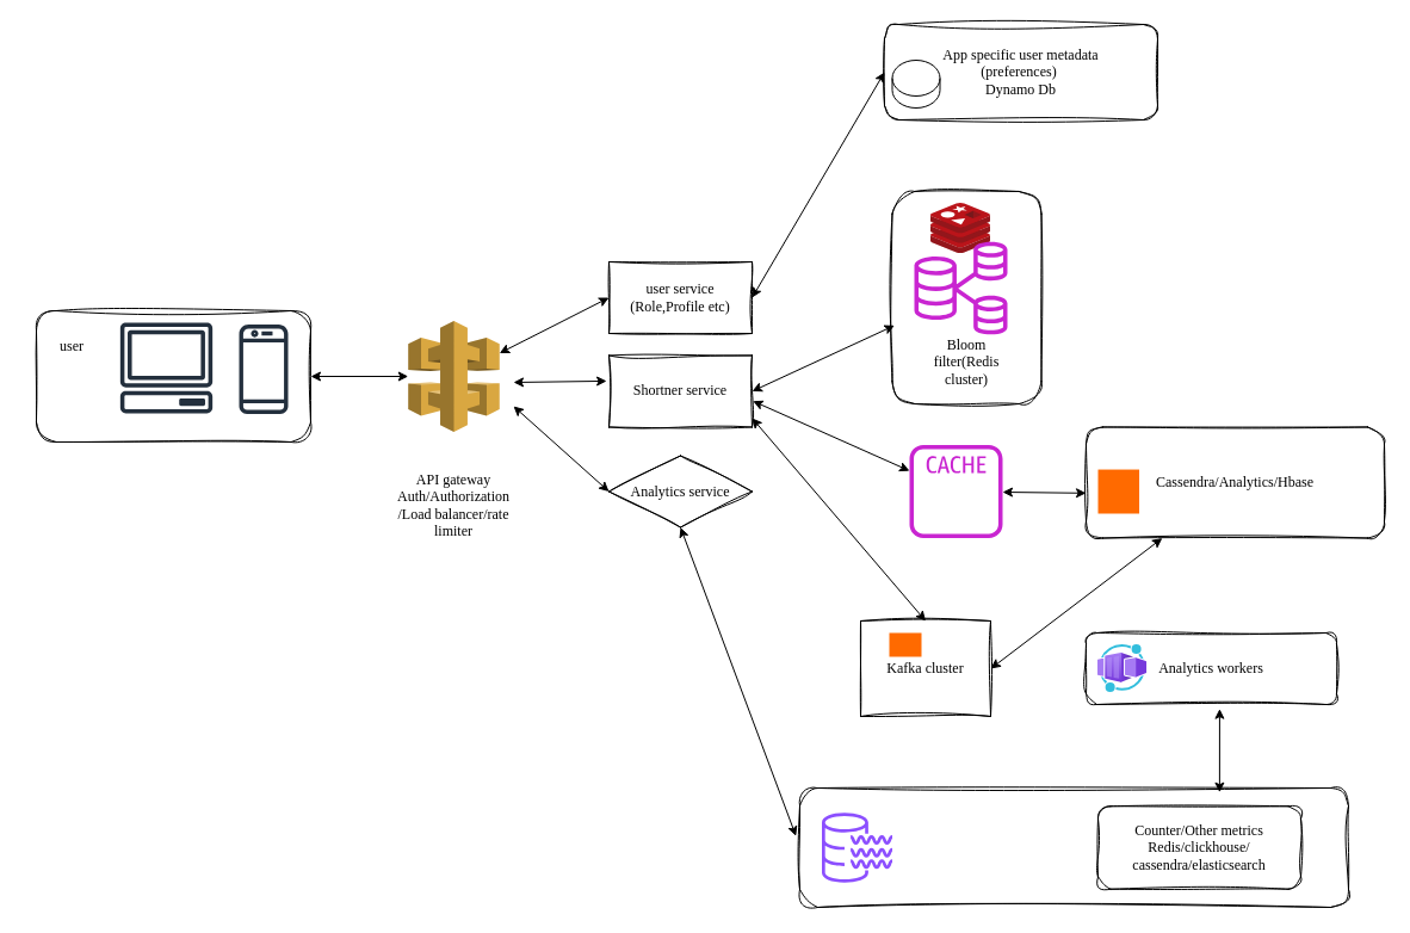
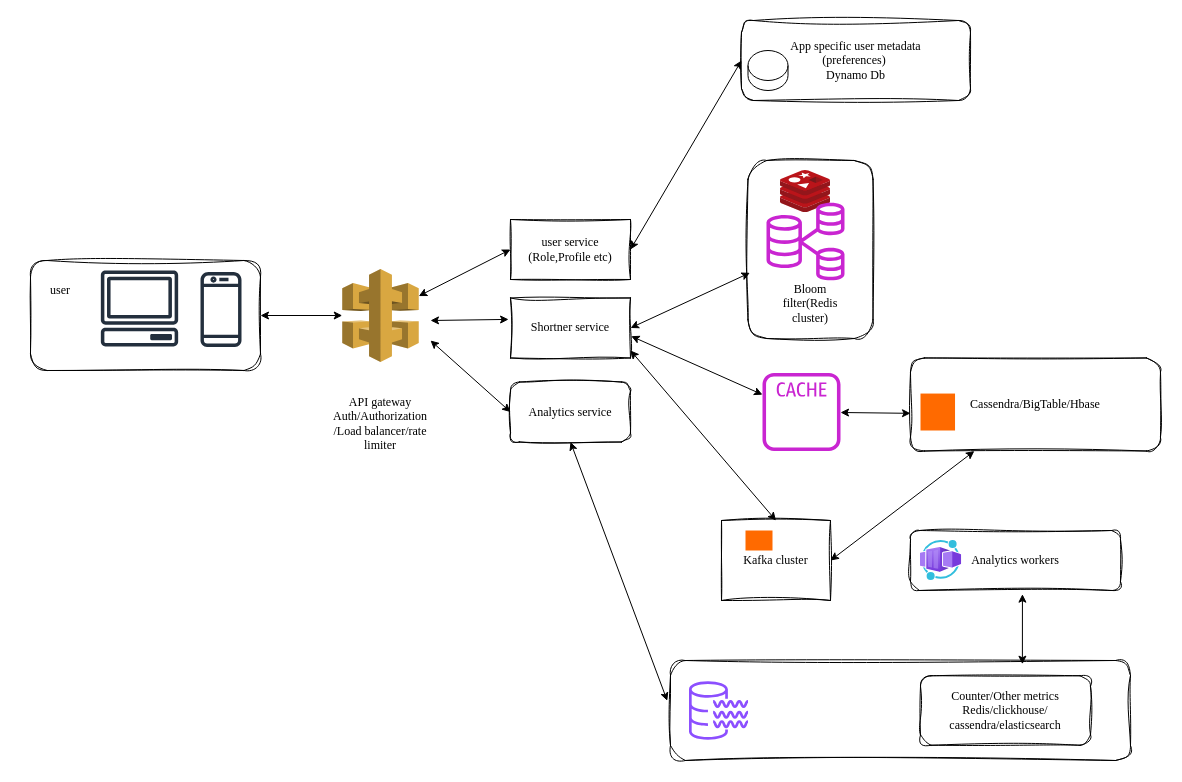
  <mxCell id="0" />
  <mxCell id="1" parent="0" />
  <mxCell id="2" value="" style="sketch=0;outlineConnect=0;fontColor=#232F3E;gradientColor=none;fillColor=#232F3D;strokeColor=none;dashed=0;verticalLabelPosition=bottom;verticalAlign=top;align=center;html=1;fontSize=12;fontStyle=0;aspect=fixed;pointerEvents=1;shape=mxgraph.aws4.mobile_client;" vertex="1" parent="1"><mxGeometry x="200" y="270" width="41" height="78" as="geometry" /></mxCell>
  <mxCell id="3" value="" style="sketch=0;outlineConnect=0;fontColor=#232F3E;gradientColor=none;fillColor=#232F3D;strokeColor=none;dashed=0;verticalLabelPosition=bottom;verticalAlign=top;align=center;html=1;fontSize=12;fontStyle=0;aspect=fixed;pointerEvents=1;shape=mxgraph.aws4.client;" vertex="1" parent="1"><mxGeometry x="100" y="270" width="78" height="76" as="geometry" /></mxCell>
  <mxCell id="4" value="" style="rounded=1;whiteSpace=wrap;html=1;fillStyle=auto;sketch=1;curveFitting=1;jiggle=2;glass=1;fillColor=none;" vertex="1" parent="1"><mxGeometry y="260" width="230" height="110" as="geometry" x="30" /></mxCell>
  <mxCell id="5" value="&lt;font face=&quot;Comic Sans MS&quot;&gt;user&lt;/font&gt;" style="text;html=1;strokeColor=none;fillColor=none;align=center;verticalAlign=middle;whiteSpace=wrap;overflow=hidden;" vertex="1" parent="1"><mxGeometry x="20" y="280" width="80" height="20" as="geometry" /></mxCell>
  <mxCell id="6" value="&lt;font face=&quot;Comic Sans MS&quot;&gt;Shortner service&lt;/font&gt;" style="rounded=0;whiteSpace=wrap;html=1;fillColor=none;glass=1;sketch=1;curveFitting=1;jiggle=2;" vertex="1" parent="1"><mxGeometry x="510" y="297.47" width="120" height="60" as="geometry" /></mxCell>
- <mxCell id="7" value="&lt;font face=&quot;Comic Sans MS&quot;&gt;Analytics service&lt;/font&gt;" style="rhombus;whiteSpace=wrap;html=1;strokeColor=default;fillColor=none;glass=1;sketch=1;curveFitting=1;jiggle=2;" vertex="1" parent="1"><mxGeometry x="510" y="381.52" width="120" height="60" as="geometry" /></mxCell>
+ <mxCell id="7" value="&lt;font face=&quot;Comic Sans MS&quot;&gt;Analytics service&lt;/font&gt;" style="rounded=1;whiteSpace=wrap;html=1;strokeColor=default;fillColor=none;glass=1;sketch=1;curveFitting=1;jiggle=2;" vertex="1" parent="1"><mxGeometry x="510" y="381.52" width="120" height="60" as="geometry" /></mxCell>
  <mxCell id="8" value="&lt;font face=&quot;Comic Sans MS&quot;&gt;user service&lt;/font&gt;&lt;div&gt;&lt;font face=&quot;Comic Sans MS&quot;&gt;(Role,Profile etc)&lt;/font&gt;&lt;/div&gt;" style="rounded=0;whiteSpace=wrap;html=1;fillColor=none;glass=1;sketch=1;curveFitting=1;jiggle=2;" vertex="1" parent="1"><mxGeometry x="510" y="219" width="120" height="60" as="geometry" /></mxCell>
  <mxCell id="9" value="" style="outlineConnect=0;dashed=0;verticalLabelPosition=bottom;verticalAlign=top;align=center;html=1;shape=mxgraph.aws3.api_gateway;fillColor=#D9A741;gradientColor=none;" vertex="1" parent="1"><mxGeometry x="341.75" y="268.5" width="76.5" height="93" as="geometry" /></mxCell>
  <mxCell id="10" value="&lt;font face=&quot;Comic Sans MS&quot;&gt;API gateway&lt;/font&gt;&lt;div&gt;&lt;font face=&quot;Comic Sans MS&quot;&gt;Auth/Authorization&lt;/font&gt;&lt;/div&gt;&lt;div&gt;&lt;font face=&quot;Comic Sans MS&quot;&gt;/Load balancer/rate limiter&lt;/font&gt;&lt;/div&gt;" style="text;html=1;whiteSpace=wrap;strokeColor=none;fillColor=none;align=center;verticalAlign=middle;rounded=0;" vertex="1" parent="1"><mxGeometry x="330.88" y="393.05" width="98.25" height="60" as="geometry" /></mxCell>
  <mxCell id="11" value="" style="image;sketch=0;aspect=fixed;html=1;points=[];align=center;fontSize=12;image=img/lib/mscae/Cache_Redis_Product.svg;" vertex="1" parent="1"><mxGeometry x="780" y="170" width="50" height="42" as="geometry" /></mxCell>
  <mxCell id="12" value="" style="sketch=0;outlineConnect=0;fontColor=#232F3E;gradientColor=none;fillColor=#C925D1;strokeColor=none;dashed=0;verticalLabelPosition=bottom;verticalAlign=top;align=center;html=1;fontSize=12;fontStyle=0;aspect=fixed;pointerEvents=1;shape=mxgraph.aws4.rds_multi_az_db_cluster;" vertex="1" parent="1"><mxGeometry x="766" y="202" width="78" height="78" as="geometry" /></mxCell>
  <mxCell id="13" value="&lt;font face=&quot;Comic Sans MS&quot;&gt;Bloom filter(Redis cluster)&lt;/font&gt;" style="text;html=1;whiteSpace=wrap;strokeColor=none;fillColor=none;align=center;verticalAlign=middle;rounded=0;" vertex="1" parent="1"><mxGeometry x="780" y="288" width="60" height="30" as="geometry" /></mxCell>
  <mxCell id="14" value="" style="rounded=1;whiteSpace=wrap;html=1;fillColor=none;glass=1;sketch=1;curveFitting=1;jiggle=2;" vertex="1" parent="1"><mxGeometry x="747.5" y="160" width="125" height="178" as="geometry" /></mxCell>
  <mxCell id="15" value="" style="sketch=0;outlineConnect=0;fontColor=#232F3E;gradientColor=none;fillColor=#C925D1;strokeColor=none;dashed=0;verticalLabelPosition=bottom;verticalAlign=top;align=center;html=1;fontSize=12;fontStyle=0;aspect=fixed;pointerEvents=1;shape=mxgraph.aws4.cache_node;" vertex="1" parent="1"><mxGeometry x="762" y="372.52" width="78" height="78" as="geometry" /></mxCell>
  <mxCell id="16" value="" style="points=[];aspect=fixed;html=1;align=center;shadow=0;dashed=0;fillColor=#FF6A00;strokeColor=none;shape=mxgraph.alibaba_cloud.cassandra_wide-column_database_02;" vertex="1" parent="1"><mxGeometry x="920" y="393.05" width="34.53" height="36.95" as="geometry" /></mxCell>
- <mxCell id="17" value="&lt;font face=&quot;Comic Sans MS&quot;&gt;Cassendra/Analytics/Hbase&lt;/font&gt;" style="rounded=1;whiteSpace=wrap;html=1;strokeColor=default;fillColor=none;glass=1;sketch=1;curveFitting=1;jiggle=2;" vertex="1" parent="1"><mxGeometry x="910" y="357.47" width="250" height="93.05" as="geometry" /></mxCell>
+ <mxCell id="17" value="&lt;font face=&quot;Comic Sans MS&quot;&gt;Cassendra/BigTable/Hbase&lt;/font&gt;" style="rounded=1;whiteSpace=wrap;html=1;strokeColor=default;fillColor=none;glass=1;sketch=1;curveFitting=1;jiggle=2;" vertex="1" parent="1"><mxGeometry x="910" y="357.47" width="250" height="93.05" as="geometry" /></mxCell>
  <mxCell id="18" value="" style="endArrow=classic;startArrow=classic;html=1;rounded=0;exitX=1;exitY=0.5;exitDx=0;exitDy=0;" edge="1" parent="1" source="4" target="9"><mxGeometry width="50" height="50" relative="1" as="geometry"><mxPoint x="580" y="400" as="sourcePoint" /><mxPoint x="630" y="350" as="targetPoint" /></mxGeometry></mxCell>
  <mxCell id="19" value="" style="endArrow=classic;startArrow=classic;html=1;rounded=0;entryX=-0.012;entryY=0.454;entryDx=0;entryDy=0;entryPerimeter=0;" edge="1" parent="1"><mxGeometry width="50" height="50" relative="1" as="geometry"><mxPoint x="430" y="320" as="sourcePoint" /><mxPoint x="508.08" y="318.9" as="targetPoint" /></mxGeometry></mxCell>
  <mxCell id="20" value="" style="endArrow=classic;startArrow=classic;html=1;rounded=0;entryX=0.015;entryY=0.631;entryDx=0;entryDy=0;entryPerimeter=0;exitX=1;exitY=0.5;exitDx=0;exitDy=0;" edge="1" parent="1" source="6" target="14"><mxGeometry width="50" height="50" relative="1" as="geometry"><mxPoint x="670" y="335" as="sourcePoint" /><mxPoint x="630" y="350" as="targetPoint" /></mxGeometry></mxCell>
  <mxCell id="21" value="" style="endArrow=classic;startArrow=classic;html=1;rounded=0;exitX=1.006;exitY=0.637;exitDx=0;exitDy=0;exitPerimeter=0;" edge="1" parent="1" source="6" target="15"><mxGeometry width="50" height="50" relative="1" as="geometry"><mxPoint x="640" y="340" as="sourcePoint" /><mxPoint x="630" y="350" as="targetPoint" /></mxGeometry></mxCell>
  <mxCell id="22" value="" style="endArrow=classic;startArrow=classic;html=1;rounded=0;entryX=0;entryY=0.595;entryDx=0;entryDy=0;entryPerimeter=0;" edge="1" parent="1" source="15" target="17"><mxGeometry width="50" height="50" relative="1" as="geometry"><mxPoint x="850" y="420" as="sourcePoint" /><mxPoint x="630" y="350" as="targetPoint" /></mxGeometry></mxCell>
  <mxCell id="23" value="&lt;font face=&quot;Comic Sans MS&quot;&gt;Kafka cluster&lt;/font&gt;" style="rounded=0;whiteSpace=wrap;html=1;fillColor=none;strokeColor=default;sketch=1;curveFitting=1;jiggle=2;" vertex="1" parent="1"><mxGeometry x="721" y="520" width="109" height="80" as="geometry" /></mxCell>
  <mxCell id="24" value="" style="points=[];aspect=fixed;html=1;align=center;shadow=0;dashed=0;fillColor=#FF6A00;strokeColor=none;shape=mxgraph.alibaba_cloud.kafka;" vertex="1" parent="1"><mxGeometry x="745" y="530" width="27" height="20" as="geometry" /></mxCell>
  <mxCell id="25" value="" style="endArrow=classic;startArrow=classic;html=1;rounded=0;exitX=0.5;exitY=0;exitDx=0;exitDy=0;" edge="1" parent="1" source="23"><mxGeometry width="50" height="50" relative="1" as="geometry"><mxPoint x="580" y="400" as="sourcePoint" /><mxPoint x="630" y="350" as="targetPoint" /></mxGeometry></mxCell>
  <mxCell id="26" value="" style="endArrow=classic;startArrow=classic;html=1;rounded=0;entryX=0;entryY=0.5;entryDx=0;entryDy=0;" edge="1" parent="1" target="7"><mxGeometry width="50" height="50" relative="1" as="geometry"><mxPoint x="430" y="340" as="sourcePoint" /><mxPoint x="630" y="350" as="targetPoint" /></mxGeometry></mxCell>
  <mxCell id="27" value="" style="image;aspect=fixed;html=1;points=[];align=center;fontSize=12;image=img/lib/azure2/other/Worker_Container_App.svg;" vertex="1" parent="1"><mxGeometry x="920" y="540" width="41.21" height="40" as="geometry" /></mxCell>
  <mxCell id="28" value="&lt;font face=&quot;Comic Sans MS&quot;&gt;Analytics workers&lt;/font&gt;" style="rounded=1;whiteSpace=wrap;html=1;fillColor=none;sketch=1;curveFitting=1;jiggle=2;" vertex="1" parent="1"><mxGeometry x="910" y="530" width="210" height="60" as="geometry" /></mxCell>
  <mxCell id="29" value="" style="endArrow=classic;startArrow=classic;html=1;rounded=0;exitX=1;exitY=0.5;exitDx=0;exitDy=0;" edge="1" parent="1" source="23" target="17"><mxGeometry width="50" height="50" relative="1" as="geometry"><mxPoint x="580" y="520" as="sourcePoint" /><mxPoint x="630" y="470" as="targetPoint" /></mxGeometry></mxCell>
  <mxCell id="30" value="" style="rounded=1;whiteSpace=wrap;html=1;fillColor=none;sketch=1;curveFitting=1;jiggle=2;" vertex="1" parent="1"><mxGeometry x="670" y="660" width="460" height="100" as="geometry" /></mxCell>
  <mxCell id="31" value="" style="sketch=0;outlineConnect=0;fontColor=#232F3E;gradientColor=none;fillColor=#8C4FFF;strokeColor=none;dashed=0;verticalLabelPosition=bottom;verticalAlign=top;align=center;html=1;fontSize=12;fontStyle=0;aspect=fixed;pointerEvents=1;shape=mxgraph.aws4.data_lake_resource_icon;" vertex="1" parent="1"><mxGeometry x="688.5" y="680.5" width="59" height="59" as="geometry" /></mxCell>
  <mxCell id="32" value="&lt;font face=&quot;Comic Sans MS&quot;&gt;Counter/Other metrics&lt;/font&gt;&lt;div&gt;&lt;font face=&quot;Comic Sans MS&quot;&gt;Redis/clickhouse/&lt;/font&gt;&lt;/div&gt;&lt;div&gt;&lt;font face=&quot;Comic Sans MS&quot;&gt;cassendra/elasticsearch&lt;/font&gt;&lt;/div&gt;" style="rounded=1;whiteSpace=wrap;html=1;fillColor=none;sketch=1;curveFitting=1;jiggle=2;" vertex="1" parent="1"><mxGeometry x="920" y="675.25" width="170" height="69.5" as="geometry" /></mxCell>
  <mxCell id="33" value="" style="endArrow=classic;startArrow=classic;html=1;rounded=0;entryX=-0.007;entryY=0.403;entryDx=0;entryDy=0;entryPerimeter=0;exitX=0.5;exitY=1;exitDx=0;exitDy=0;" edge="1" parent="1" source="7" target="30"><mxGeometry width="50" height="50" relative="1" as="geometry"><mxPoint x="580" y="520" as="sourcePoint" /><mxPoint x="630" y="470" as="targetPoint" /></mxGeometry></mxCell>
  <mxCell id="34" value="" style="endArrow=classic;startArrow=classic;html=1;rounded=0;entryX=0.533;entryY=1.061;entryDx=0;entryDy=0;entryPerimeter=0;exitX=0.765;exitY=0.037;exitDx=0;exitDy=0;exitPerimeter=0;" edge="1" parent="1" source="30" target="28"><mxGeometry width="50" height="50" relative="1" as="geometry"><mxPoint x="580" y="520" as="sourcePoint" /><mxPoint x="630" y="470" as="targetPoint" /></mxGeometry></mxCell>
  <mxCell id="35" value="" style="endArrow=classic;startArrow=classic;html=1;rounded=0;entryX=0;entryY=0.5;entryDx=0;entryDy=0;" edge="1" parent="1" source="9" target="8"><mxGeometry width="50" height="50" relative="1" as="geometry"><mxPoint x="580" y="520" as="sourcePoint" /><mxPoint x="630" y="470" as="targetPoint" /></mxGeometry></mxCell>
  <mxCell id="36" value="&lt;font face=&quot;Comic Sans MS&quot;&gt;App specific user metadata&lt;/font&gt;&lt;div&gt;&lt;font face=&quot;Comic Sans MS&quot;&gt;(preferences)&amp;nbsp;&lt;/font&gt;&lt;/div&gt;&lt;div&gt;&lt;font face=&quot;Comic Sans MS&quot;&gt;Dynamo Db&lt;/font&gt;&lt;/div&gt;" style="rounded=1;whiteSpace=wrap;html=1;fillColor=none;sketch=1;curveFitting=1;jiggle=2;" vertex="1" parent="1"><mxGeometry x="741" y="20" width="229" height="80" as="geometry" /></mxCell>
  <mxCell id="37" value="" style="shape=cylinder3;whiteSpace=wrap;html=1;boundedLbl=1;backgroundOutline=1;size=15;" vertex="1" parent="1"><mxGeometry x="747.5" y="50" width="40" height="40" as="geometry" /></mxCell>
  <mxCell id="38" value="" style="endArrow=classic;startArrow=classic;html=1;rounded=0;entryX=0;entryY=0.5;entryDx=0;entryDy=0;exitX=1;exitY=0.5;exitDx=0;exitDy=0;" edge="1" parent="1" source="8" target="36"><mxGeometry width="50" height="50" relative="1" as="geometry"><mxPoint x="580" y="370" as="sourcePoint" /><mxPoint x="630" y="320" as="targetPoint" /></mxGeometry></mxCell>
